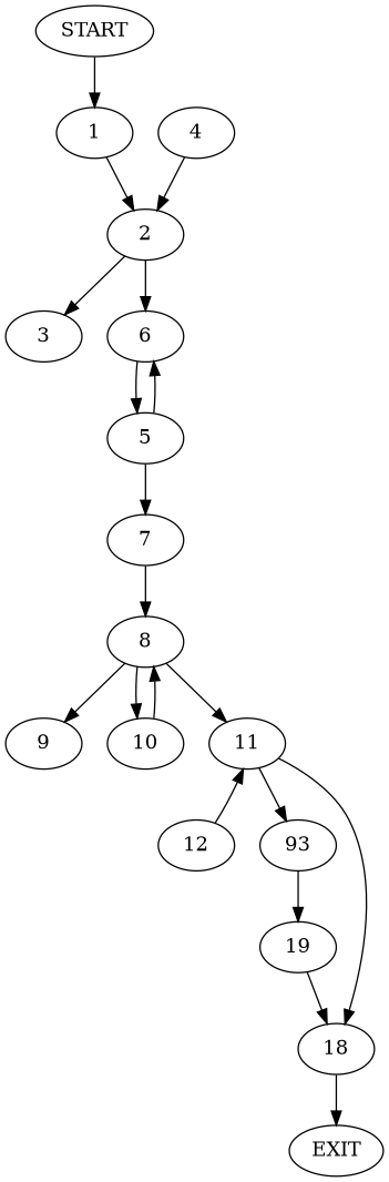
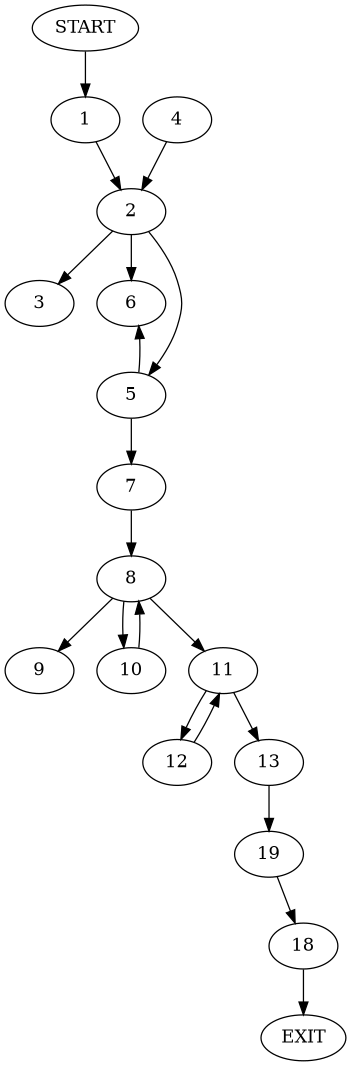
  digraph {
    n1 [label=START]
    1
    2
    n4 [label=EXIT]
    3
    6
    4
    5
    7
    8
    9
    10
    11
    12
-   13 [label=93]
+   13
    n16 [label=19]
    n17 [label=18]
    n1 -> 1
    1 -> 2
    2 -> 3
    2 -> 6
-   6 -> 5
+   2 -> 5
    4 -> 2
    5 -> 6
    5 -> 7
    7 -> 8
    8 -> 9
    8 -> 10
    8 -> 11
    10 -> 8
-   11 -> n17
+   11 -> 12
    11 -> 13
    12 -> 11
    13 -> n16
    n16 -> n17
    n17 -> n4
  }
